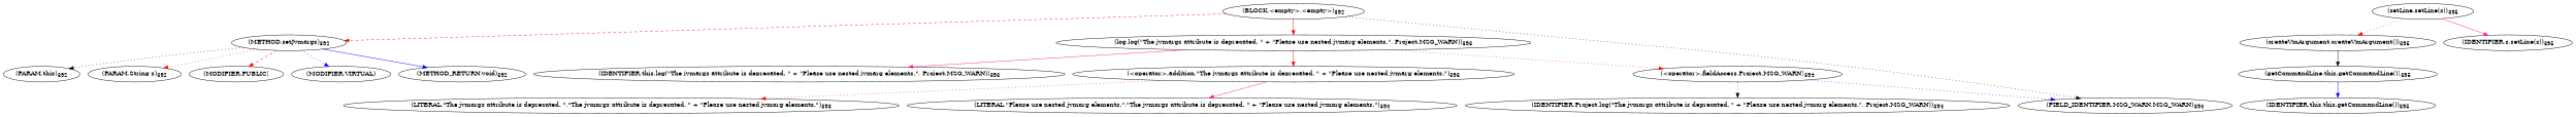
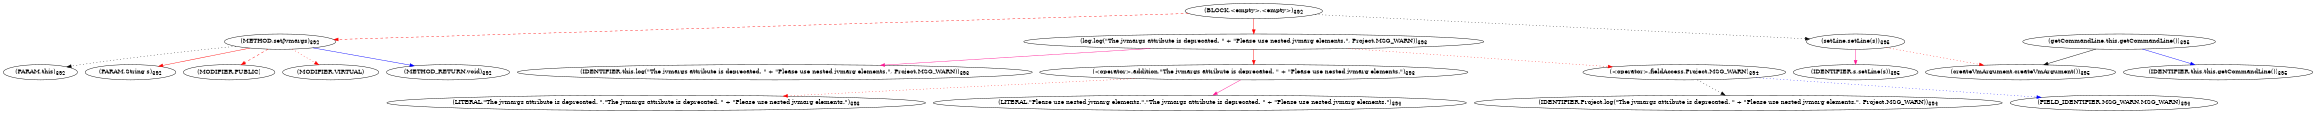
  digraph {
    edge [color=red style=dotted]
    n1 [label=<(METHOD,setJvmargs)<SUB>392</SUB>>]
    n2 [label=<(PARAM,this)<SUB>392</SUB>>]
    n3 [label=<(PARAM,String s)<SUB>392</SUB>>]
    n4 [label=<(MODIFIER,PUBLIC)>]
    n5 [label=<(MODIFIER,VIRTUAL)>]
    n6 [label=<(METHOD_RETURN,void)<SUB>392</SUB>>]
    n7 [label=<(BLOCK,&lt;empty&gt;,&lt;empty&gt;)<SUB>392</SUB>>]
    n8 [label=<(log,log(&quot;The jvmargs attribute is deprecated. &quot; + &quot;Please use nested jvmarg elements.&quot;, Project.MSG_WARN))<SUB>393</SUB>>]
    n9 [label=<(setLine,setLine(s))<SUB>395</SUB>>]
    n10 [label=<(IDENTIFIER,this,log(&quot;The jvmargs attribute is deprecated. &quot; + &quot;Please use nested jvmarg elements.&quot;, Project.MSG_WARN))<SUB>393</SUB>>]
    n11 [label=<(&lt;operator&gt;.addition,&quot;The jvmargs attribute is deprecated. &quot; + &quot;Please use nested jvmarg elements.&quot;)<SUB>393</SUB>>]
    n12 [label=<(&lt;operator&gt;.fieldAccess,Project.MSG_WARN)<SUB>394</SUB>>]
    n13 [label=<(createVmArgument,createVmArgument())<SUB>395</SUB>>]
    n14 [label=<(IDENTIFIER,s,setLine(s))<SUB>395</SUB>>]
    n15 [label=<(LITERAL,&quot;The jvmargs attribute is deprecated. &quot;,&quot;The jvmargs attribute is deprecated. &quot; + &quot;Please use nested jvmarg elements.&quot;)<SUB>393</SUB>>]
    n16 [label=<(LITERAL,&quot;Please use nested jvmarg elements.&quot;,&quot;The jvmargs attribute is deprecated. &quot; + &quot;Please use nested jvmarg elements.&quot;)<SUB>394</SUB>>]
    n17 [label=<(IDENTIFIER,Project,log(&quot;The jvmargs attribute is deprecated. &quot; + &quot;Please use nested jvmarg elements.&quot;, Project.MSG_WARN))<SUB>394</SUB>>]
    n18 [label=<(FIELD_IDENTIFIER,MSG_WARN,MSG_WARN)<SUB>394</SUB>>]
    n19 [label=<(getCommandLine,this.getCommandLine())<SUB>395</SUB>>]
    n20 [label=<(IDENTIFIER,this,this.getCommandLine())<SUB>395</SUB>>]
    n1 -> n2 [color=black]
-   n1 -> n3
+   n1 -> n3 [style=solid]
    n1 -> n4 [style=dashed]
-   n1 -> n5 [color=blue]
+   n1 -> n5
    n1 -> n6 [color=blue style=solid]
    n7 -> n1 [style=dashed]
    n7 -> n8 [style=solid]
-   n7 -> n18 [color=black]
+   n7 -> n9 [color=black]
    n8 -> n10 [color=deeppink style=solid]
    n8 -> n11 [style=solid]
    n8 -> n12
    n9 -> n13
    n9 -> n14 [color=deeppink style=solid]
    n11 -> n15
    n11 -> n16 [color=deeppink style=solid]
    n12 -> n17 [color=black]
    n12 -> n18 [color=blue]
-   n13 -> n19 [color=black style=solid]
+   n19 -> n13 [color=black style=solid]
    n19 -> n20 [color=blue style=solid]
  }
